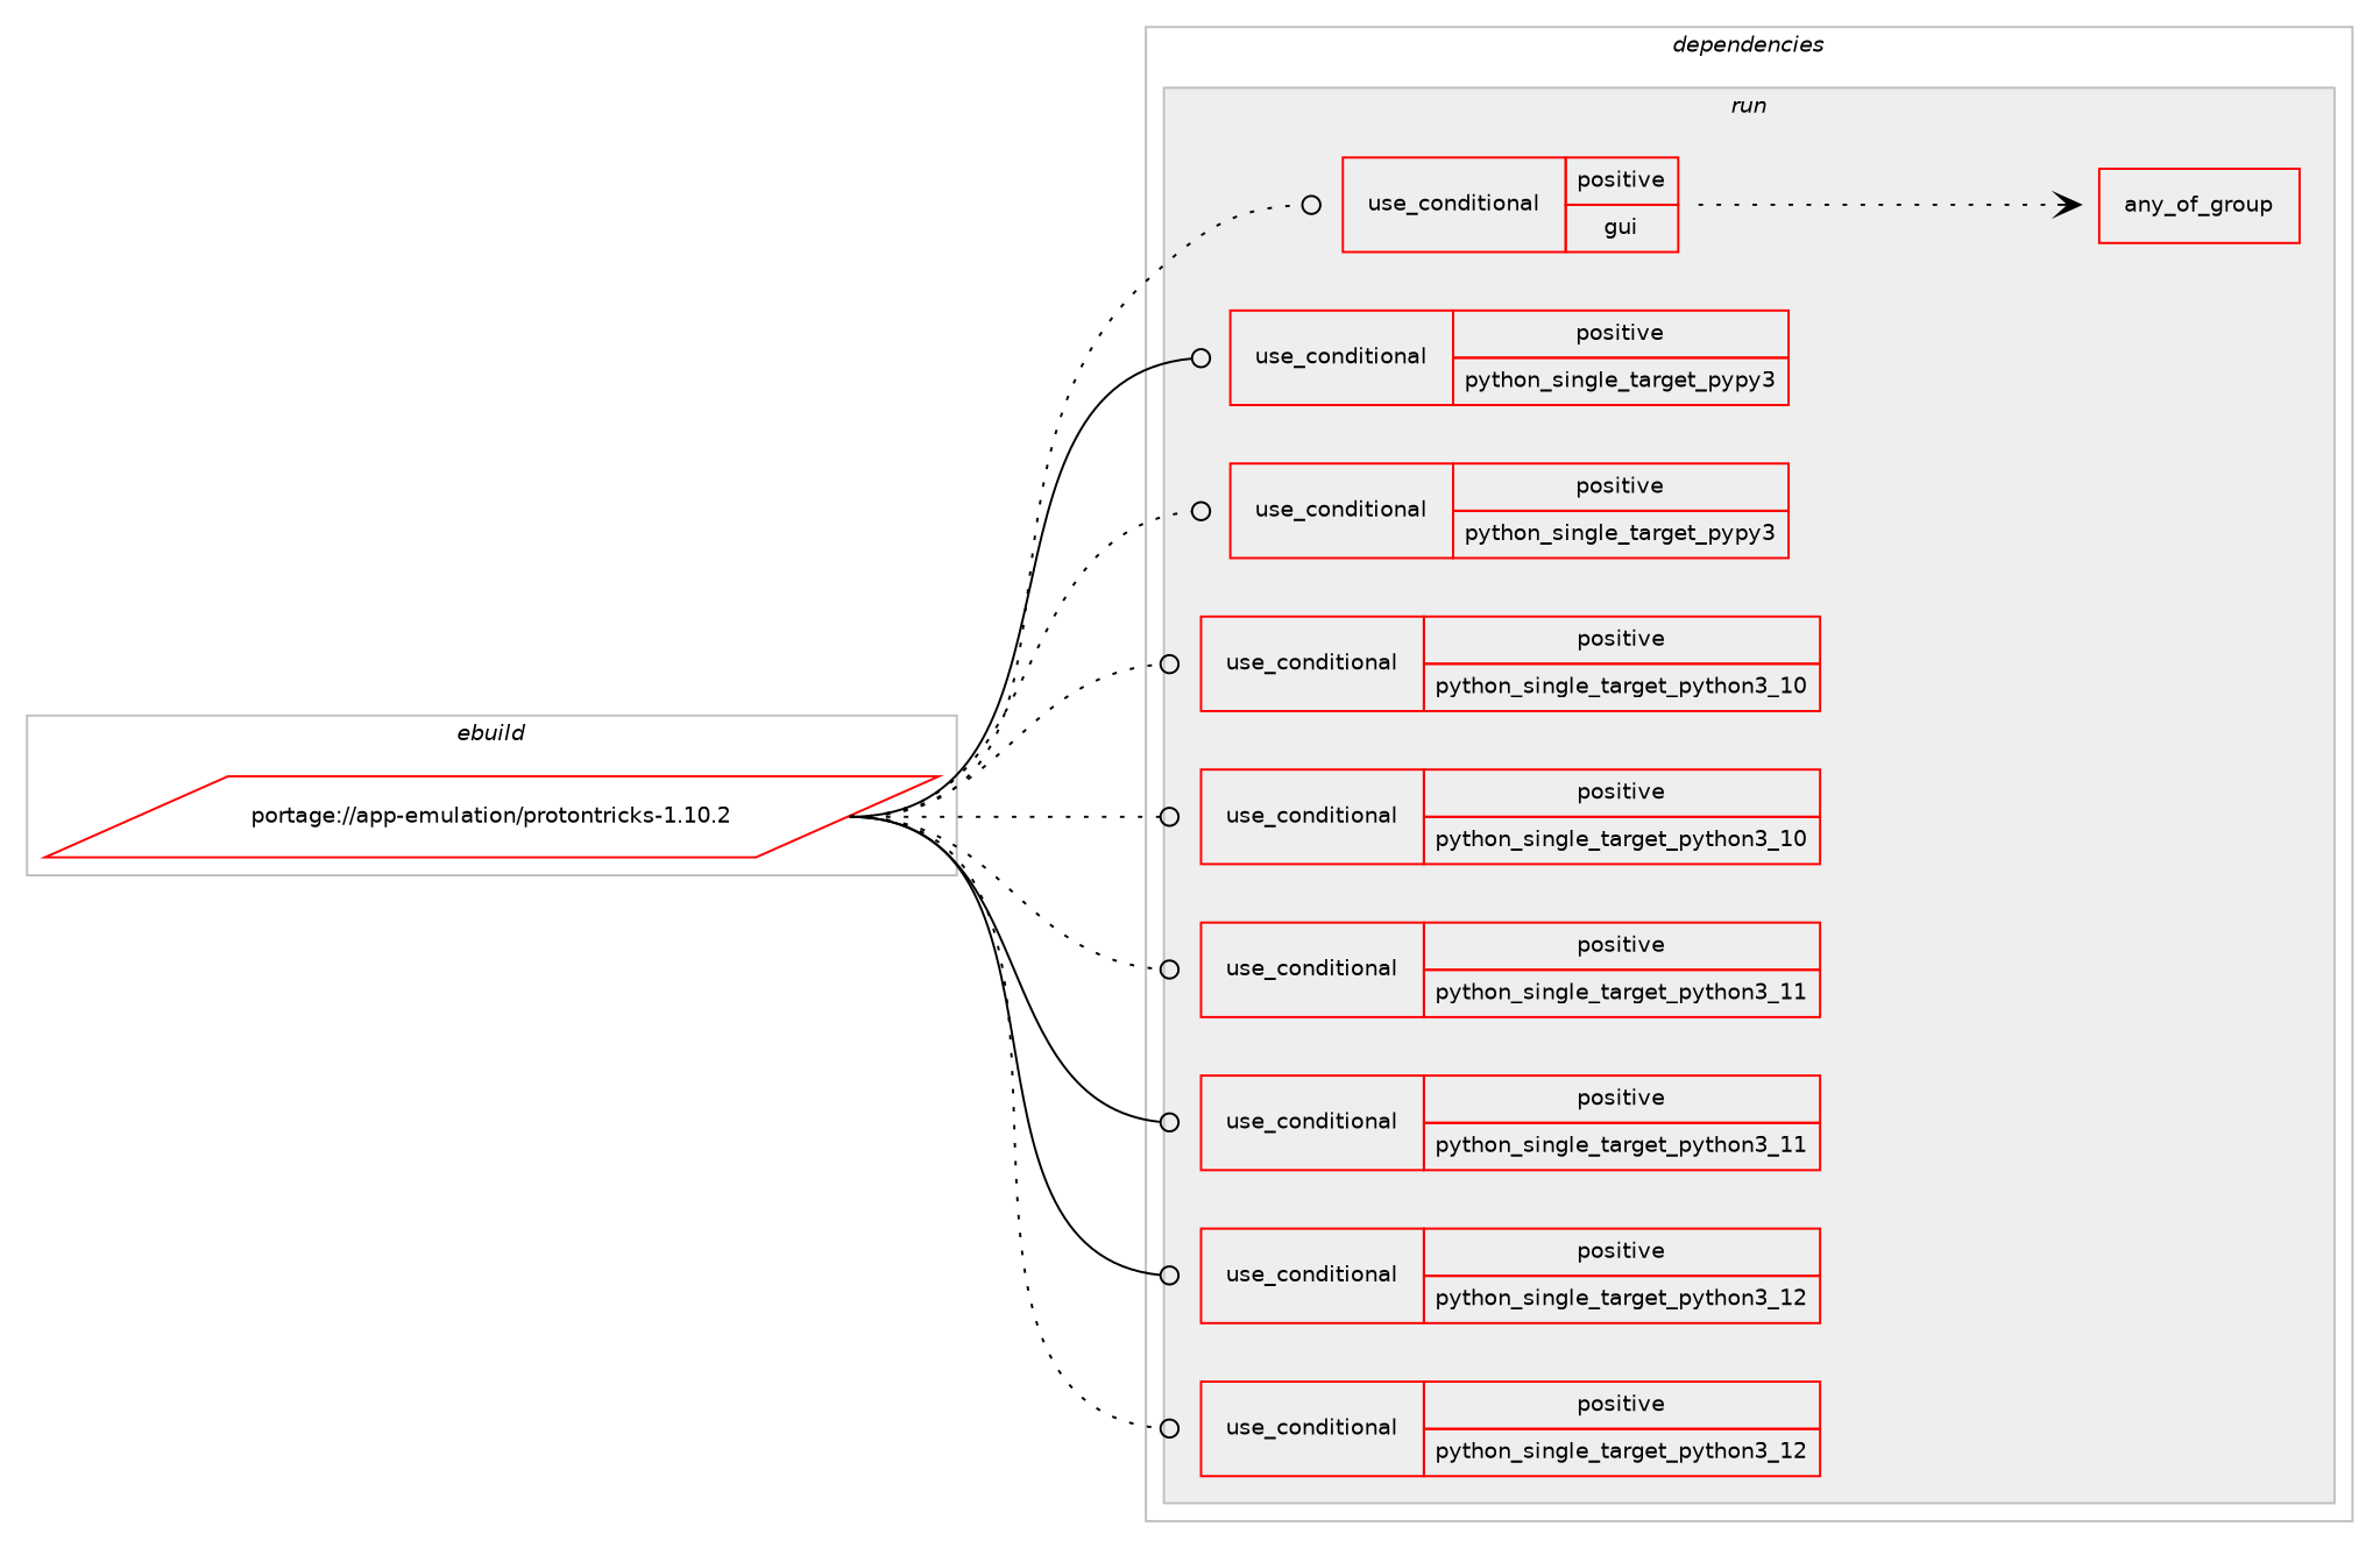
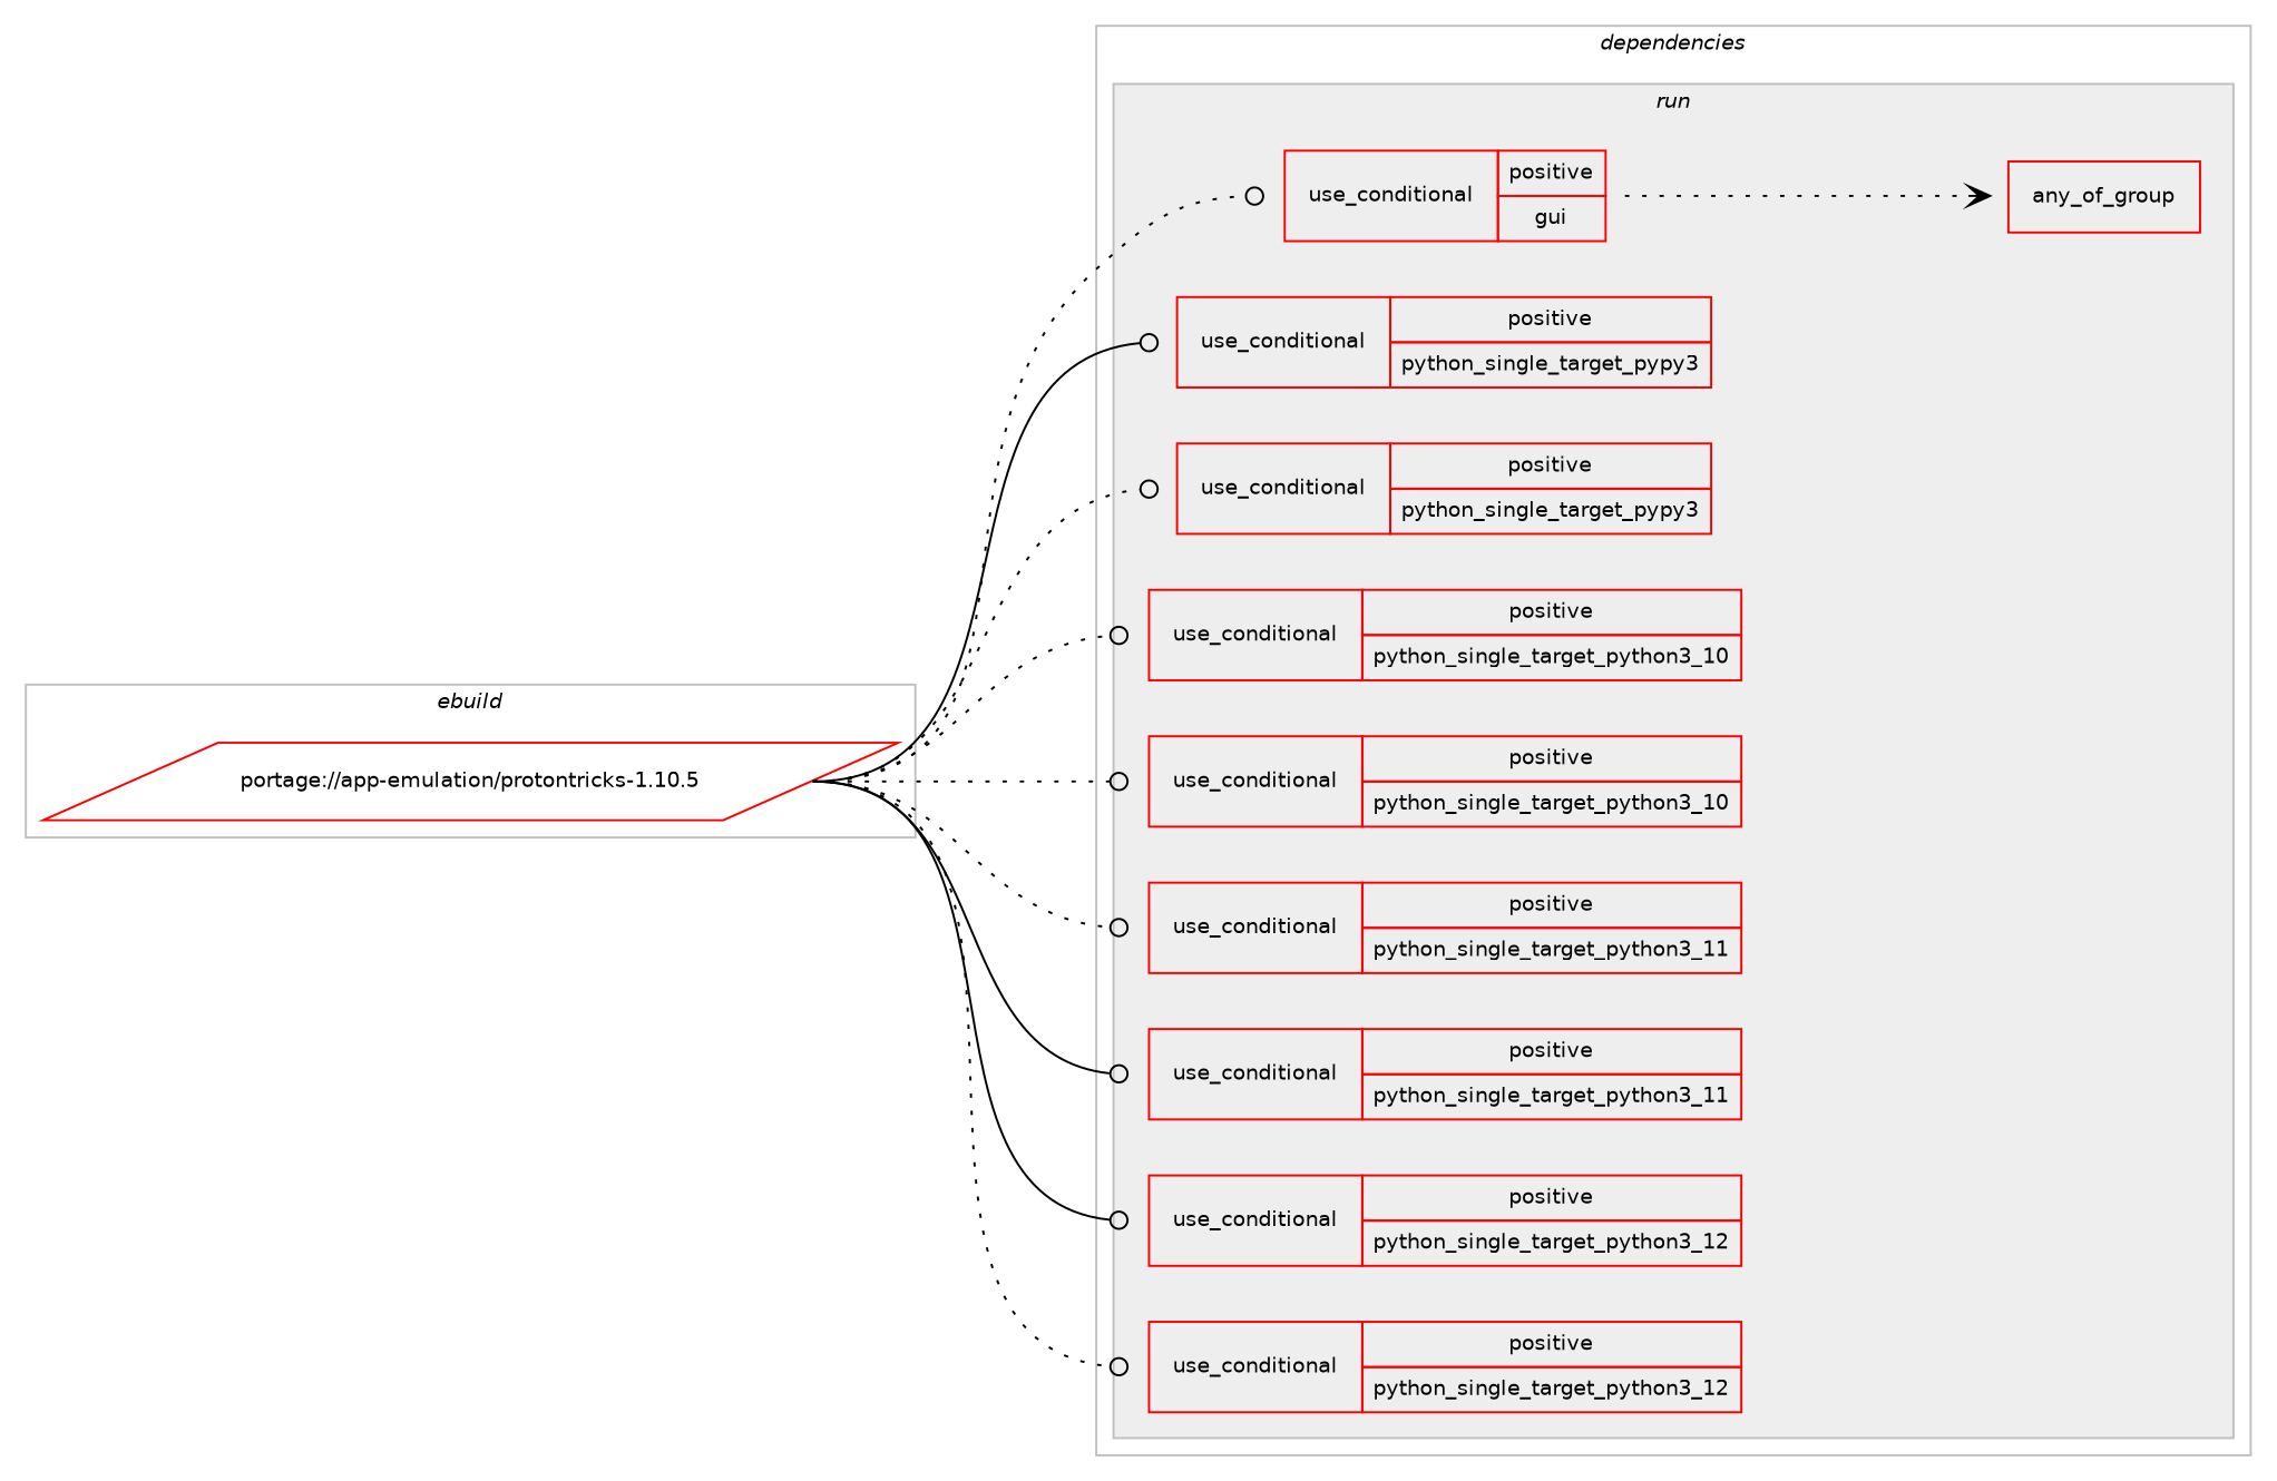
  digraph {
    compound=true
    concentrate=true
    fontname=Helvetica
    fontsize=10
    newrank=true
    rankdir=LR
    ranksep=1.5
    node [color=red fontname=Helvetica fontsize=10 shape=none]
    edge [arrowhead=odot headport=w style=dotted tailport=e weight=20]
-   n1 [label="portage://app-emulation/protontricks-1.10.2" width=4 shape=parallelogram]
+   n1 [label="portage://app-emulation/protontricks-1.10.5" width=4 shape=parallelogram]
    n2 [label=<<TABLE BORDER="0" CELLBORDER="1" CELLSPACING="0" CELLPADDING="4"><TR><TD CELLPADDING="10">any_of_group</TD></TR></TABLE>>]
    n3 [label=<<TABLE BORDER="0" CELLBORDER="1" CELLSPACING="0" CELLPADDING="4"><TR><TD ROWSPAN="3" CELLPADDING="10">use_conditional</TD></TR><TR><TD>positive</TD></TR><TR><TD>gui</TD></TR></TABLE>>]
    n4 [label=<<TABLE BORDER="0" CELLBORDER="1" CELLSPACING="0" CELLPADDING="4"><TR><TD ROWSPAN="3" CELLPADDING="10">use_conditional</TD></TR><TR><TD>positive</TD></TR><TR><TD>python_single_target_pypy3</TD></TR></TABLE>>]
    n5 [label=<<TABLE BORDER="0" CELLBORDER="1" CELLSPACING="0" CELLPADDING="4"><TR><TD ROWSPAN="3" CELLPADDING="10">use_conditional</TD></TR><TR><TD>positive</TD></TR><TR><TD>python_single_target_pypy3</TD></TR></TABLE>>]
    n6 [label=<<TABLE BORDER="0" CELLBORDER="1" CELLSPACING="0" CELLPADDING="4"><TR><TD ROWSPAN="3" CELLPADDING="10">use_conditional</TD></TR><TR><TD>positive</TD></TR><TR><TD>python_single_target_python3_10</TD></TR></TABLE>>]
    n7 [label=<<TABLE BORDER="0" CELLBORDER="1" CELLSPACING="0" CELLPADDING="4"><TR><TD ROWSPAN="3" CELLPADDING="10">use_conditional</TD></TR><TR><TD>positive</TD></TR><TR><TD>python_single_target_python3_10</TD></TR></TABLE>>]
    n8 [label=<<TABLE BORDER="0" CELLBORDER="1" CELLSPACING="0" CELLPADDING="4"><TR><TD ROWSPAN="3" CELLPADDING="10">use_conditional</TD></TR><TR><TD>positive</TD></TR><TR><TD>python_single_target_python3_11</TD></TR></TABLE>>]
    n9 [label=<<TABLE BORDER="0" CELLBORDER="1" CELLSPACING="0" CELLPADDING="4"><TR><TD ROWSPAN="3" CELLPADDING="10">use_conditional</TD></TR><TR><TD>positive</TD></TR><TR><TD>python_single_target_python3_11</TD></TR></TABLE>>]
    n10 [label=<<TABLE BORDER="0" CELLBORDER="1" CELLSPACING="0" CELLPADDING="4"><TR><TD ROWSPAN="3" CELLPADDING="10">use_conditional</TD></TR><TR><TD>positive</TD></TR><TR><TD>python_single_target_python3_12</TD></TR></TABLE>>]
    n11 [label=<<TABLE BORDER="0" CELLBORDER="1" CELLSPACING="0" CELLPADDING="4"><TR><TD ROWSPAN="3" CELLPADDING="10">use_conditional</TD></TR><TR><TD>positive</TD></TR><TR><TD>python_single_target_python3_12</TD></TR></TABLE>>]
    subgraph cluster_1 {
      color=gray
      label=<<i>ebuild</i>>
      rank=same
      n1
    }
    subgraph cluster_2 {
      color=gray
      label=<<i>dependencies</i>>
      subgraph cluster_3 {
        color=gray
        fillcolor="#eeeeee"
        label=<<i>compile</i>>
        style=filled
      }
      subgraph cluster_4 {
        color=gray
        fillcolor="#eeeeee"
        label=<<i>compile and run</i>>
        style=filled
      }
      subgraph cluster_5 {
        color=gray
        fillcolor="#eeeeee"
        label=<<i>run</i>>
        style=filled
        subgraph sub_6 {
          color=gray
          fillcolor="#eeeeee"
          label=<<i>run</i>>
          style=filled
          n3
          subgraph sub_7 {
            color=gray
            fillcolor="#eeeeee"
            label=<<i>run</i>>
            style=filled
            n2
          }
        }
        subgraph sub_8 {
          color=gray
          fillcolor="#eeeeee"
          label=<<i>run</i>>
          style=filled
          n4
        }
        subgraph sub_9 {
          color=gray
          fillcolor="#eeeeee"
          label=<<i>run</i>>
          style=filled
          n5
        }
        subgraph sub_10 {
          color=gray
          fillcolor="#eeeeee"
          label=<<i>run</i>>
          style=filled
          n6
        }
        subgraph sub_11 {
          color=gray
          fillcolor="#eeeeee"
          label=<<i>run</i>>
          style=filled
          n7
        }
        subgraph sub_12 {
          color=gray
          fillcolor="#eeeeee"
          label=<<i>run</i>>
          style=filled
          n8
        }
        subgraph sub_13 {
          color=gray
          fillcolor="#eeeeee"
          label=<<i>run</i>>
          style=filled
          n9
        }
        subgraph sub_14 {
          color=gray
          fillcolor="#eeeeee"
          label=<<i>run</i>>
          style=filled
          n10
        }
        subgraph sub_15 {
          color=gray
          fillcolor="#eeeeee"
          label=<<i>run</i>>
          style=filled
          n11
        }
      }
    }
    subgraph cluster_16 {
      color=gray
      label=<<i>candidates</i>>
      rank=same
    }
    n1 -> n3
    n1 -> n4 [style=solid]
    n1 -> n5
    n1 -> n6
    n1 -> n7
    n1 -> n8
    n1 -> n9 [style=solid]
    n1 -> n10 [style=solid]
    n1 -> n11
    n3 -> n2 [arrowhead=vee]
  }
